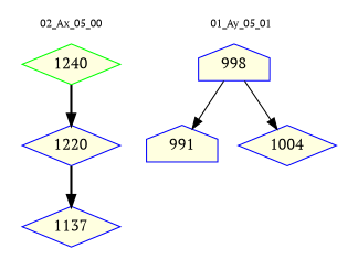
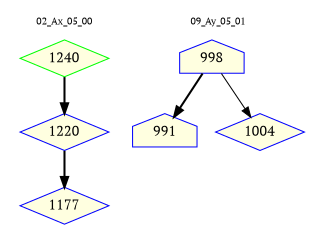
  digraph {
    fontname="PT Serif"
    node [color=blue fillcolor=lightyellow fontname="PT Serif" shape=diamond style=filled]
    edge [color=black fontname="PT Serif" style=bold]
    n1 [label=1220]
    n2 [color=green label=1240]
-   n3 [label=1137]
+   n3 [label=1177]
    n4 [label=998 shape=house]
    n5 [label=991 shape=house]
    n6 [label=1004]
    subgraph cluster_1 {
      color=white
      fontsize=10
      label="02_Ax_05_00"
      n1
      n2
      n3
    }
    subgraph cluster_2 {
      color=white
      fontsize=10
-     label="01_Ay_05_01"
+     label="09_Ay_05_01"
      n4
      n5
      n6
    }
    n1 -> n3
    n2 -> n1
-   n4 -> n5 [style=solid]
+   n4 -> n5
    n4 -> n6 [style=solid]
  }
